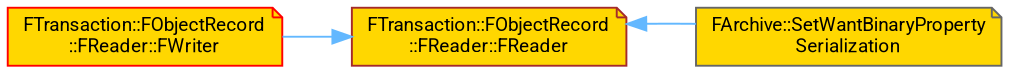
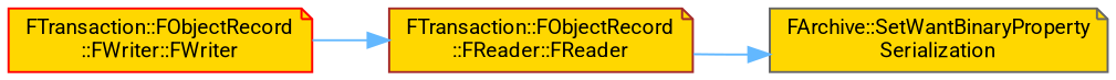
  digraph {
    fontname=Roboto
    rankdir=RL
    node [fillcolor=gold fontname=Roboto fontsize=10 shape=note style=filled]
    edge [color=steelblue1 dir=back fontname=Roboto fontsize=10 labelfontname=Helvetica labelfontsize=10 style=solid]
    n1 [color=gray40 fontcolor=black height=0.2 label="FArchive::SetWantBinaryProperty\lSerialization" width=0.4]
    n2 [color=brown height=0.2 label="FTransaction::FObjectRecord\l::FReader::FReader" width=0.4]
-   n3 [color=red height=0.2 label="FTransaction::FObjectRecord\l::FReader::FWriter" width=0.4]
-   n2 -> n1
+   n3 [color=red height=0.2 label="FTransaction::FObjectRecord\l::FWriter::FWriter" width=0.4]
+   n1 -> n2
    n2 -> n3
  }
